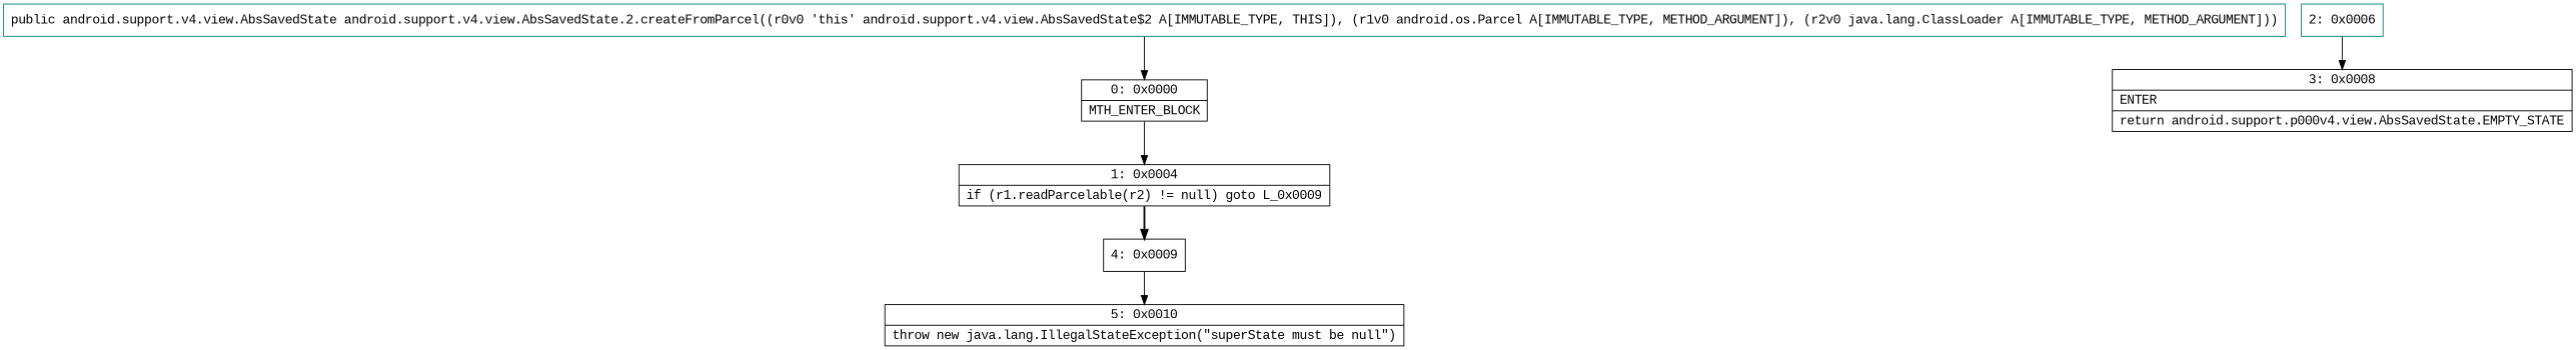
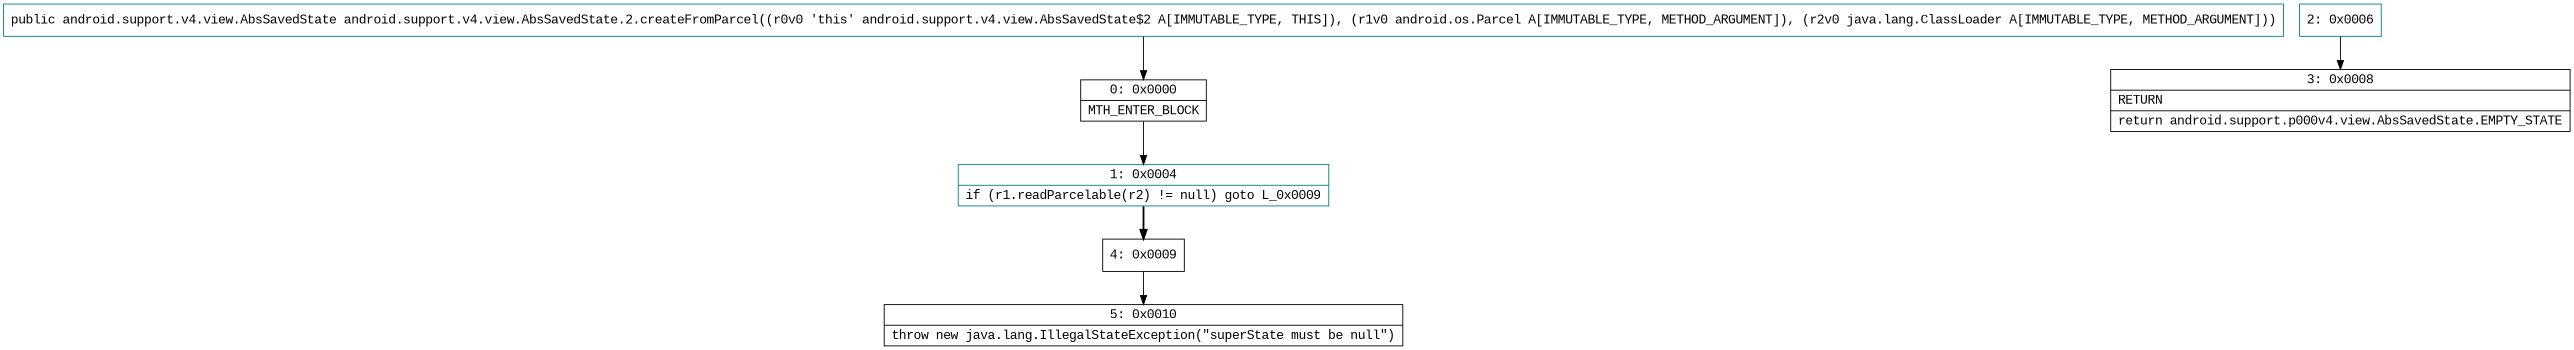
  digraph {
    fontname="Liberation Mono"
    node [color=black fontname="Liberation Mono" shape=record]
    edge [fontname="Liberation Mono" style=solid]
    n1 [label="{0\:\ 0x0000|MTH_ENTER_BLOCK\l}"]
-   n2 [label="{1\:\ 0x0004|if (r1.readParcelable(r2) != null) goto L_0x0009\l}"]
+   n2 [color=teal label="{1\:\ 0x0004|if (r1.readParcelable(r2) != null) goto L_0x0009\l}"]
    n3 [label="{4\:\ 0x0009}"]
    n4 [color=teal label="{2\:\ 0x0006}"]
-   n5 [label="{3\:\ 0x0008|ENTER\l|return android.support.p000v4.view.AbsSavedState.EMPTY_STATE\l}"]
+   n5 [label="{3\:\ 0x0008|RETURN\l|return android.support.p000v4.view.AbsSavedState.EMPTY_STATE\l}"]
    n6 [label="{5\:\ 0x0010|throw new java.lang.IllegalStateException(\"superState must be null\")\l}"]
    n7 [color=teal label="{public android.support.v4.view.AbsSavedState android.support.v4.view.AbsSavedState.2.createFromParcel((r0v0 'this' android.support.v4.view.AbsSavedState$2 A[IMMUTABLE_TYPE, THIS]), (r1v0 android.os.Parcel A[IMMUTABLE_TYPE, METHOD_ARGUMENT]), (r2v0 java.lang.ClassLoader A[IMMUTABLE_TYPE, METHOD_ARGUMENT])) }"]
    n1 -> n2
    n2 -> n3 [style=bold]
    n3 -> n6
    n4 -> n5
    n7 -> n1
  }
